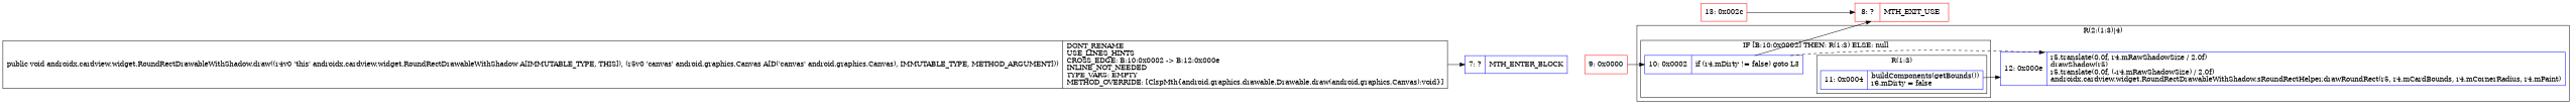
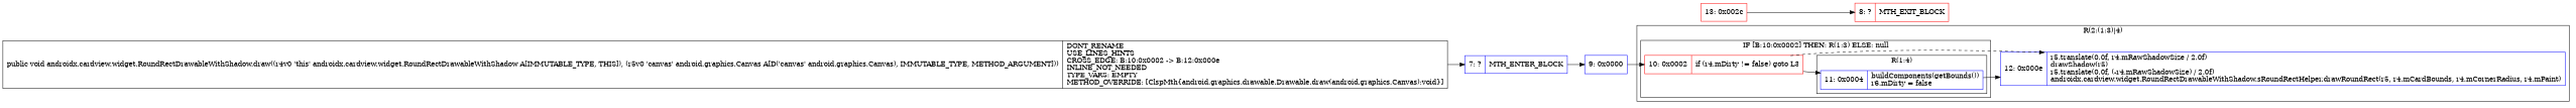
  digraph {
    rankdir=LR
    node [color=blue shape=record]
    n1 [label="{11\:\ 0x0004|buildComponents(getBounds())\lr6.mDirty = false\l}"]
-   n2 [label="{10\:\ 0x0002|if (r4.mDirty != false) goto L3\l}"]
+   n2 [color=red label="{10\:\ 0x0002|if (r4.mDirty != false) goto L3\l}"]
    n3 [label="{12\:\ 0x000e|r5.translate(0.0f, r4.mRawShadowSize \/ 2.0f)\ldrawShadow(r5)\lr5.translate(0.0f, (\-r4.mRawShadowSize) \/ 2.0f)\landroidx.cardview.widget.RoundRectDrawableWithShadow.sRoundRectHelper.drawRoundRect(r5, r4.mCardBounds, r4.mCornerRadius, r4.mPaint)\l}"]
    n4 [color=red label="{13\:\ 0x002c}"]
-   n5 [color=red label="{8\:\ ?|MTH_EXIT_USE\l}"]
+   n5 [color=red label="{8\:\ ?|MTH_EXIT_BLOCK\l}"]
    n6 [label="{7\:\ ?|MTH_ENTER_BLOCK\l}"]
-   n7 [color=red label="{9\:\ 0x0000}"]
+   n7 [label="{9\:\ 0x0000}"]
    n8 [label="{public void androidx.cardview.widget.RoundRectDrawableWithShadow.draw((r4v0 'this' androidx.cardview.widget.RoundRectDrawableWithShadow A[IMMUTABLE_TYPE, THIS]), (r5v0 'canvas' android.graphics.Canvas A[D('canvas' android.graphics.Canvas), IMMUTABLE_TYPE, METHOD_ARGUMENT]))  | DONT_RENAME\lUSE_LINES_HINTS\lCROSS_EDGE: B:10:0x0002 \-\> B:12:0x000e\lINLINE_NOT_NEEDED\lTYPE_VARS: EMPTY\lMETHOD_OVERRIDE: [ClspMth\{android.graphics.drawable.Drawable.draw(android.graphics.Canvas):void\}]\l}" color=""]
    subgraph cluster_1 {
      label="R(2:(1:3)|4)"
      n3
      subgraph cluster_2 {
        label="IF [B:10:0x0002] THEN: R(1:3) ELSE: null"
        n2
        subgraph cluster_3 {
-         label="R(1:3)"
+         label="R(1:4)"
          n1
        }
      }
    }
    n1 -> n3
-   n2 -> n5
+   n2 -> n1
    n2 -> n3 [style=dashed]
    n4 -> n5
+   n6 -> n7
    n7 -> n2
    n8 -> n6
  }
